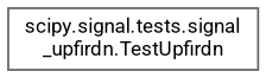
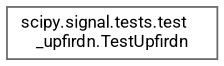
  digraph {
    rankdir=TB
    fontname=Roboto
-   n1 [color=grey40 fillcolor=white fontname=Roboto fontsize=10 height=0.2 label="scipy.signal.tests.signal\l_upfirdn.TestUpfirdn" shape=box style=filled width=0.4]
+   n1 [color=grey40 fillcolor=white fontname=Roboto fontsize=10 height=0.2 label="scipy.signal.tests.test\l_upfirdn.TestUpfirdn" shape=box style=filled width=0.4]
  }
